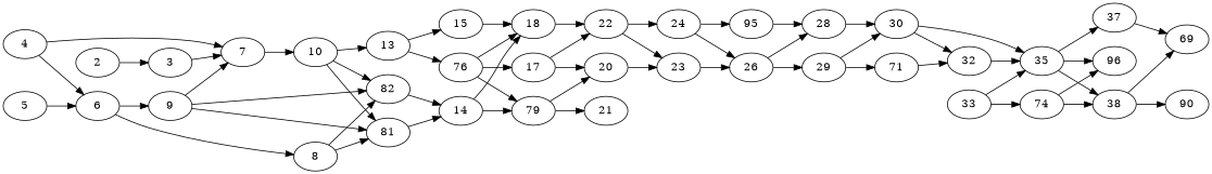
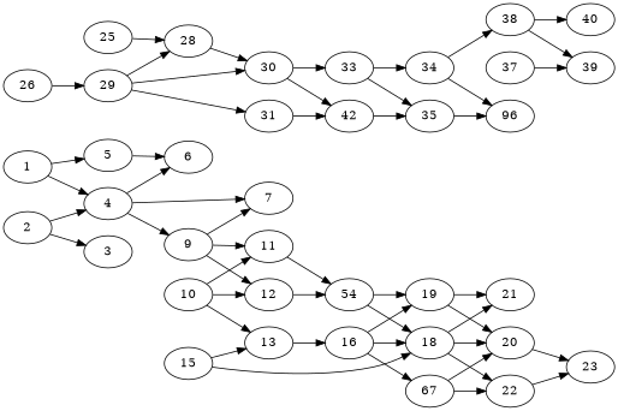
  digraph {
    rankdir=LR
    node [alpha=0.13]
+   1 [alpha=0.19 expect_size=32188416]
    4 [expect_size=41970688]
    5 [alpha=0.07 expect_size=49376256]
    7 [alpha=0.07 expect_size=39403520]
    6 [expect_size=13926400]
    10 [alpha=0.16 expect_size=22765568]
    9 [alpha=0.19 expect_size=49150976]
-   8 [alpha=0.12 expect_size=20946944]
    2 [expect_size=44537856]
    3 [alpha=0.03 expect_size=28391424]
-   11 [alpha=0.02 expect_size=18712576 label=81]
-   12 [alpha=0.16 expect_size=15862784 label=82]
+   11 [alpha=0.02 expect_size=18712576]
+   12 [alpha=0.16 expect_size=15862784]
    13 [alpha=0.04 expect_size=46943232]
-   14 [alpha=0.06 expect_size=6694912]
+   14 [alpha=0.06 expect_size=6694912 label=54]
    15 [alpha=0.05 expect_size=37008384]
-   16 [alpha=0.15 expect_size=7070720 label=76]
+   16 [alpha=0.15 expect_size=7070720]
    18 [alpha=0.09 expect_size=8098816]
-   19 [alpha=0.06 expect_size=37425152 label=79]
-   17 [alpha=0.16 expect_size=38026240]
+   19 [alpha=0.06 expect_size=37425152]
+   17 [alpha=0.16 expect_size=38026240 label=67]
    20 [expect_size=35991552]
    22 [alpha=0.07 expect_size=31240192]
    21 [alpha=0.12 expect_size=27131904]
    23 [alpha=0.12 expect_size=21096448]
-   24 [expect_size=29839360]
    26 [alpha=0.15 expect_size=8006656]
-   25 [alpha=0.12 expect_size=43108352 label=95]
+   25 [alpha=0.12 expect_size=43108352]
    28 [alpha=0.16 expect_size=33704960]
    29 [alpha=0.19 expect_size=7454720]
    30 [alpha=0.09 expect_size=22313984]
-   31 [alpha=0.05 expect_size=6778880 label=71]
-   32 [alpha=0.06 expect_size=34979840]
+   31 [alpha=0.05 expect_size=6778880]
+   32 [alpha=0.06 expect_size=34979840 label=42]
    33 [alpha=0.04 expect_size=51842048]
    35 [alpha=0.14 expect_size=16164864]
-   34 [alpha=0.02 expect_size=33328128 label=74]
+   34 [alpha=0.02 expect_size=33328128]
    n35 [alpha=0.07 expect_size=44485632 label=96]
    38 [alpha=0.02 expect_size=14683136]
    37 [alpha=0.14 expect_size=32605184]
-   39 [alpha=0.04 expect_size=6423552 label=69]
-   40 [alpha=0.18 expect_size=51736576 label=90]
+   39 [alpha=0.04 expect_size=6423552]
+   40 [alpha=0.18 expect_size=51736576]
+   1 -> 4
+   1 -> 5
    4 -> 7
    4 -> 6
    5 -> 6
-   7 -> 10
-   6 -> 9
-   6 -> 8
+   4 -> 9
    10 -> 11
    10 -> 12
    10 -> 13
    9 -> 7
    9 -> 11
    9 -> 12
-   8 -> 11
-   8 -> 12
+   2 -> 4
    2 -> 3
-   3 -> 7
    11 -> 14
    12 -> 14
-   13 -> 15
+   15 -> 13
    13 -> 16
    14 -> 18
    14 -> 19
    15 -> 18
    16 -> 18
    16 -> 19
    16 -> 17
+   18 -> 20
    18 -> 22
+   18 -> 21
    19 -> 20
    19 -> 21
    17 -> 20
    17 -> 22
    20 -> 23
    22 -> 23
-   22 -> 24
-   23 -> 26
-   24 -> 26
-   24 -> 25
-   26 -> 28
+   29 -> 28
    26 -> 29
    25 -> 28
    28 -> 30
    29 -> 30
    29 -> 31
    30 -> 32
-   30 -> 35
+   30 -> 33
    31 -> 32
    32 -> 35
    33 -> 35
    33 -> 34
    35 -> n35
-   35 -> 38
-   35 -> 37
    34 -> n35
    34 -> 38
    38 -> 39
    38 -> 40
    37 -> 39
  }
